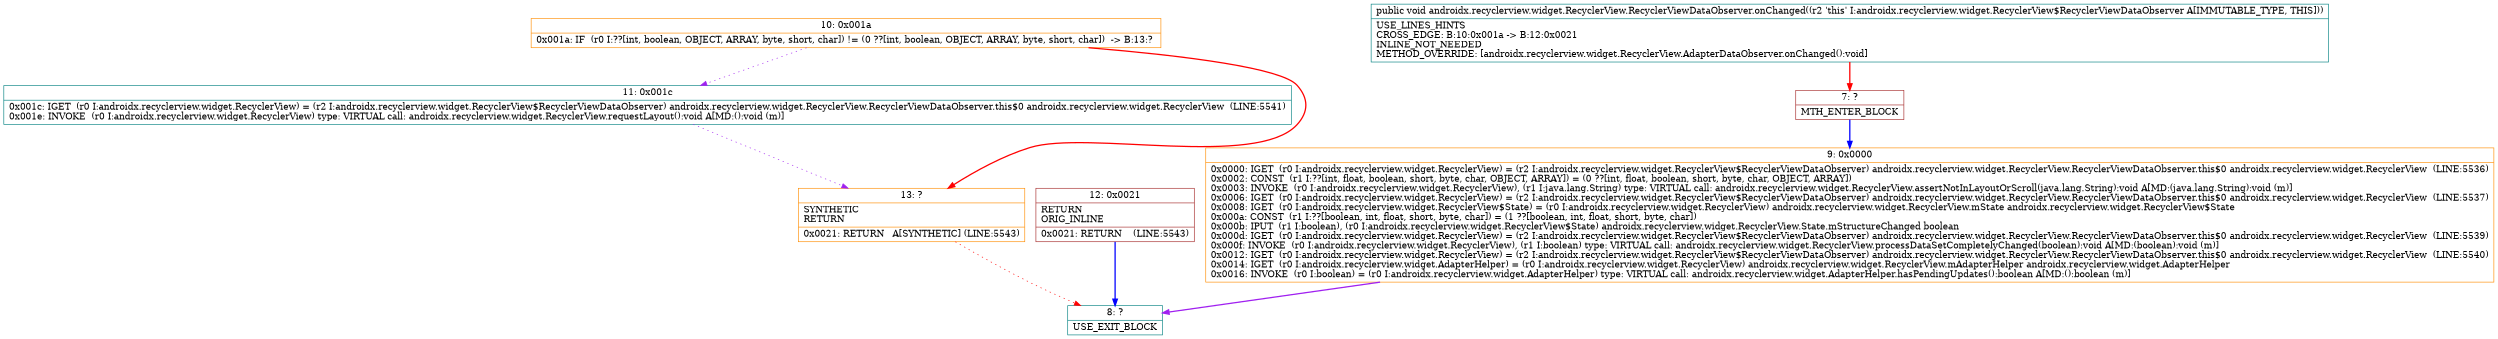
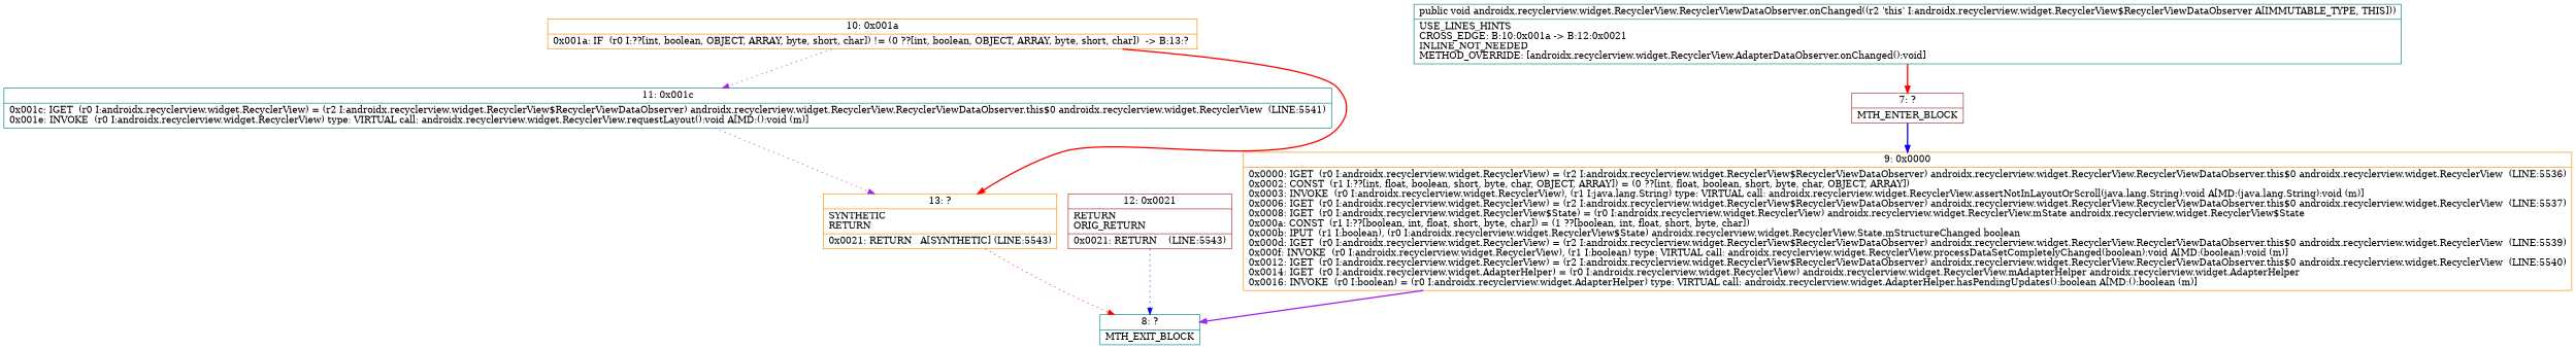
  digraph {
    node [color=darkorange shape=record]
    edge [color=purple style=bold]
    n1 [color=brown label="{7\:\ ?|MTH_ENTER_BLOCK\l}"]
    n2 [label="{9\:\ 0x0000|0x0000: IGET  (r0 I:androidx.recyclerview.widget.RecyclerView) = (r2 I:androidx.recyclerview.widget.RecyclerView$RecyclerViewDataObserver) androidx.recyclerview.widget.RecyclerView.RecyclerViewDataObserver.this$0 androidx.recyclerview.widget.RecyclerView  (LINE:5536)\l0x0002: CONST  (r1 I:??[int, float, boolean, short, byte, char, OBJECT, ARRAY]) = (0 ??[int, float, boolean, short, byte, char, OBJECT, ARRAY]) \l0x0003: INVOKE  (r0 I:androidx.recyclerview.widget.RecyclerView), (r1 I:java.lang.String) type: VIRTUAL call: androidx.recyclerview.widget.RecyclerView.assertNotInLayoutOrScroll(java.lang.String):void A[MD:(java.lang.String):void (m)]\l0x0006: IGET  (r0 I:androidx.recyclerview.widget.RecyclerView) = (r2 I:androidx.recyclerview.widget.RecyclerView$RecyclerViewDataObserver) androidx.recyclerview.widget.RecyclerView.RecyclerViewDataObserver.this$0 androidx.recyclerview.widget.RecyclerView  (LINE:5537)\l0x0008: IGET  (r0 I:androidx.recyclerview.widget.RecyclerView$State) = (r0 I:androidx.recyclerview.widget.RecyclerView) androidx.recyclerview.widget.RecyclerView.mState androidx.recyclerview.widget.RecyclerView$State \l0x000a: CONST  (r1 I:??[boolean, int, float, short, byte, char]) = (1 ??[boolean, int, float, short, byte, char]) \l0x000b: IPUT  (r1 I:boolean), (r0 I:androidx.recyclerview.widget.RecyclerView$State) androidx.recyclerview.widget.RecyclerView.State.mStructureChanged boolean \l0x000d: IGET  (r0 I:androidx.recyclerview.widget.RecyclerView) = (r2 I:androidx.recyclerview.widget.RecyclerView$RecyclerViewDataObserver) androidx.recyclerview.widget.RecyclerView.RecyclerViewDataObserver.this$0 androidx.recyclerview.widget.RecyclerView  (LINE:5539)\l0x000f: INVOKE  (r0 I:androidx.recyclerview.widget.RecyclerView), (r1 I:boolean) type: VIRTUAL call: androidx.recyclerview.widget.RecyclerView.processDataSetCompletelyChanged(boolean):void A[MD:(boolean):void (m)]\l0x0012: IGET  (r0 I:androidx.recyclerview.widget.RecyclerView) = (r2 I:androidx.recyclerview.widget.RecyclerView$RecyclerViewDataObserver) androidx.recyclerview.widget.RecyclerView.RecyclerViewDataObserver.this$0 androidx.recyclerview.widget.RecyclerView  (LINE:5540)\l0x0014: IGET  (r0 I:androidx.recyclerview.widget.AdapterHelper) = (r0 I:androidx.recyclerview.widget.RecyclerView) androidx.recyclerview.widget.RecyclerView.mAdapterHelper androidx.recyclerview.widget.AdapterHelper \l0x0016: INVOKE  (r0 I:boolean) = (r0 I:androidx.recyclerview.widget.AdapterHelper) type: VIRTUAL call: androidx.recyclerview.widget.AdapterHelper.hasPendingUpdates():boolean A[MD:():boolean (m)]\l}"]
-   n3 [color=teal label="{8\:\ ?|USE_EXIT_BLOCK\l}"]
+   n3 [color=teal label="{8\:\ ?|MTH_EXIT_BLOCK\l}"]
    n4 [label="{10\:\ 0x001a|0x001a: IF  (r0 I:??[int, boolean, OBJECT, ARRAY, byte, short, char]) != (0 ??[int, boolean, OBJECT, ARRAY, byte, short, char])  \-\> B:13:? \l}"]
    n5 [color=teal label="{11\:\ 0x001c|0x001c: IGET  (r0 I:androidx.recyclerview.widget.RecyclerView) = (r2 I:androidx.recyclerview.widget.RecyclerView$RecyclerViewDataObserver) androidx.recyclerview.widget.RecyclerView.RecyclerViewDataObserver.this$0 androidx.recyclerview.widget.RecyclerView  (LINE:5541)\l0x001e: INVOKE  (r0 I:androidx.recyclerview.widget.RecyclerView) type: VIRTUAL call: androidx.recyclerview.widget.RecyclerView.requestLayout():void A[MD:():void (m)]\l}"]
    n6 [label="{13\:\ ?|SYNTHETIC\lRETURN\l|0x0021: RETURN   A[SYNTHETIC] (LINE:5543)\l}"]
-   n7 [color=brown label="{12\:\ 0x0021|RETURN\lORIG_INLINE\l|0x0021: RETURN    (LINE:5543)\l}"]
+   n7 [color=brown label="{12\:\ 0x0021|RETURN\lORIG_RETURN\l|0x0021: RETURN    (LINE:5543)\l}"]
    n8 [color=teal label="{public void androidx.recyclerview.widget.RecyclerView.RecyclerViewDataObserver.onChanged((r2 'this' I:androidx.recyclerview.widget.RecyclerView$RecyclerViewDataObserver A[IMMUTABLE_TYPE, THIS]))  | USE_LINES_HINTS\lCROSS_EDGE: B:10:0x001a \-\> B:12:0x0021\lINLINE_NOT_NEEDED\lMETHOD_OVERRIDE: [androidx.recyclerview.widget.RecyclerView.AdapterDataObserver.onChanged():void]\l}"]
    n1 -> n2 [color=blue]
    n2 -> n3
    n4 -> n5 [style=dotted]
    n4 -> n6 [color=red]
    n5 -> n6 [style=dotted]
    n6 -> n3 [color=red style=dotted]
-   n7 -> n3 [color=blue]
+   n7 -> n3 [color=blue style=dotted]
    n8 -> n1 [color=red]
  }
